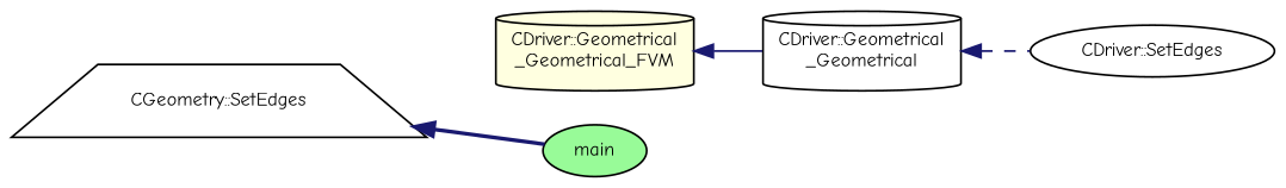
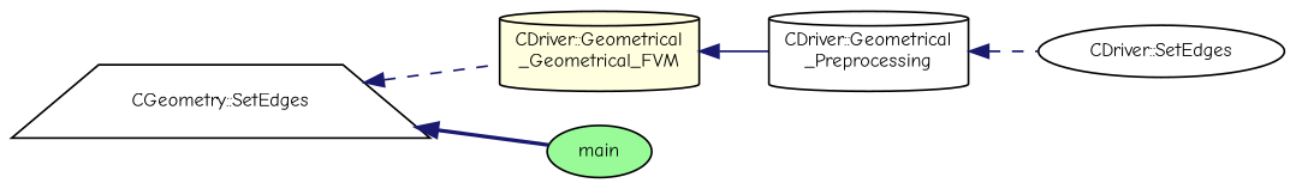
  digraph {
    fontname="Comic Neue"
    rankdir=LR
    node [color=black fillcolor=white fontname="Comic Neue" fontsize=10 shape=cylinder style=filled]
    edge [color=midnightblue dir=back fontname="Comic Neue" fontsize=10 labelfontname=Helvetica labelfontsize=10 style=dashed]
    n1 [fontcolor=black height=0.2 label="CGeometry::SetEdges" shape=trapezium width=0.4]
    n2 [fillcolor=lightyellow height=0.2 label="CDriver::Geometrical\l_Geometrical_FVM" width=0.4]
    n3 [fillcolor=palegreen height=0.2 label=main shape=ellipse width=0.4]
-   n4 [height=0.2 label="CDriver::Geometrical\l_Geometrical" width=0.4]
+   n4 [height=0.2 label="CDriver::Geometrical\l_Preprocessing" width=0.4]
    n5 [height=0.2 label="CDriver::SetEdges" shape=ellipse width=0.4]
+   n1 -> n2
    n1 -> n3 [style=bold]
    n2 -> n4 [style=solid]
    n4 -> n5
  }
